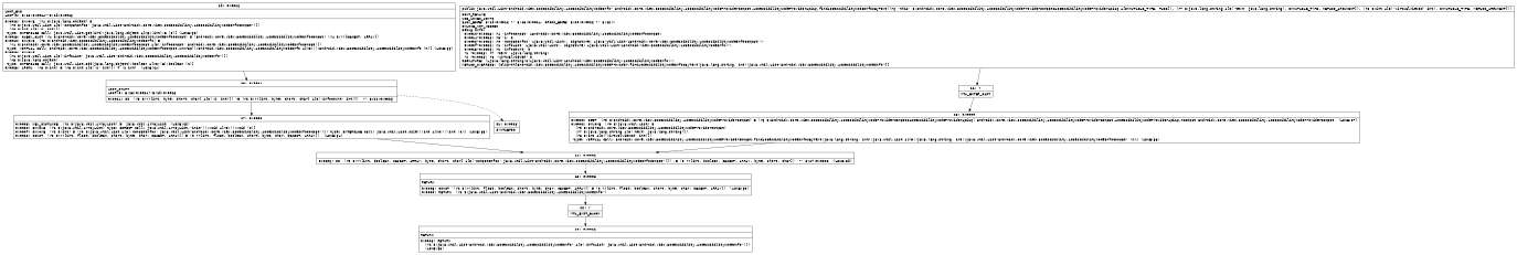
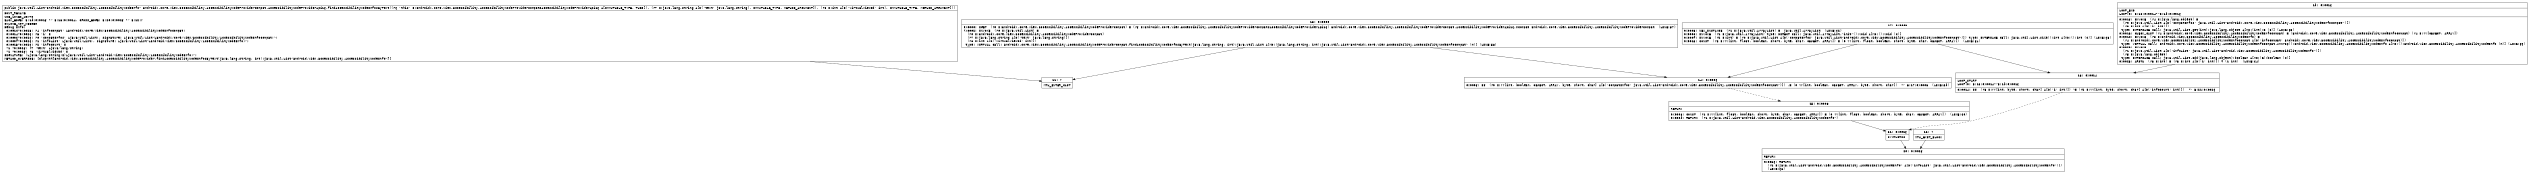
  digraph {
    fontname="DejaVu Sans Mono"
    node [fontname="DejaVu Sans Mono" shape=record]
    edge [fontname="DejaVu Sans Mono"]
    n1 [label="{11\:\ ?|MTH_ENTER_CAST\l}"]
-   n2 [label="{13\:\ 0x0000|0x0000: IGET  (r0 I:androidx.core.view.accessibility.AccessibilityNodeProviderCompat) = (r6 I:androidx.core.view.accessibility.AccessibilityNodeProviderCompat$AccessibilityNodeProviderApi16) androidx.core.view.accessibility.AccessibilityNodeProviderCompat.AccessibilityNodeProviderApi16.mCompat androidx.core.view.accessibility.AccessibilityNodeProviderCompat  (LINE:57)\l0x0002: INVOKE  (r0 I:java.util.List) = \l  (r0 I:androidx.core.view.accessibility.AccessibilityNodeProviderCompat)\l  (r7 I:java.lang.String A[D('text' java.lang.String)])\l  (r8 I:int A[D('virtualViewId' int)])\l type: VIRTUAL call: androidx.core.view.accessibility.AccessibilityNodeProviderCompat.findAccessibilityNodeInfosByText(java.lang.String, int):java.util.List A[MD:(java.lang.String, int):java.util.List\<androidx.core.view.accessibility.AccessibilityNodeInfoCompat\> (m)] (LINE:58)\l}"]
+   n2 [label="{13\:\ 0x0000|0x0000: IGET  (r0 I:androidx.core.view.accessibility.AccessibilityNodeProviderCompat) = (r6 I:androidx.core.view.accessibility.AccessibilityNodeProviderCompat$AccessibilityNodeProviderApi16) androidx.core.view.accessibility.AccessibilityNodeProviderCompat.AccessibilityNodeProviderApi16.mCompat androidx.core.view.accessibility.AccessibilityNodeProviderCompat  (LINE:57)\l7x0002: INVOKE  (r0 I:java.util.List) = \l  (r0 I:androidx.core.view.accessibility.AccessibilityNodeProviderCompat)\l  (r7 I:java.lang.String A[D('text' java.lang.String)])\l  (r8 I:int A[D('virtualViewId' int)])\l type: VIRTUAL call: androidx.core.view.accessibility.AccessibilityNodeProviderCompat.findAccessibilityNodeInfosByText(java.lang.String, int):java.util.List A[MD:(java.lang.String, int):java.util.List\<androidx.core.view.accessibility.AccessibilityNodeInfoCompat\> (m)] (LINE:58)\l}"]
    n3 [label="{14\:\ 0x0006|0x0006: IF  (r0 I:??[int, boolean, OBJECT, ARRAY, byte, short, char] A[D('compatInfos' java.util.List\<androidx.core.view.accessibility.AccessibilityNodeInfoCompat\>)]) != (0 ??[int, boolean, OBJECT, ARRAY, byte, short, char])  \-\> B:17:0x000a  (LINE:59)\l}"]
    n4 [label="{15\:\ 0x0008|RETURN\l|0x0008: CONST  (r1 I:??[int, float, boolean, short, byte, char, OBJECT, ARRAY]) = (0 ??[int, float, boolean, short, byte, char, OBJECT, ARRAY])  (LINE:60)\l0x0009: RETURN  (r1 I:java.util.List\<android.view.accessibility.AccessibilityNodeInfo\>) \l}"]
    n5 [label="{12\:\ ?|MTH_EXIT_BLOCK\l}"]
    n6 [label="{17\:\ 0x000a|0x000a: NEW_INSTANCE  (r1 I:java.util.ArrayList) =  java.util.ArrayList  (LINE:62)\l0x000c: INVOKE  (r1 I:java.util.ArrayList) type: DIRECT call: java.util.ArrayList.\<init\>():void A[MD:():void (c)]\l0x000f: INVOKE  (r2 I:int) = (r0 I:java.util.List A[D('compatInfos' java.util.List\<androidx.core.view.accessibility.AccessibilityNodeInfoCompat\>)]) type: INTERFACE call: java.util.List.size():int A[MD:():int (c)] (LINE:63)\l0x0013: CONST  (r3 I:??[int, float, boolean, short, byte, char, OBJECT, ARRAY]) = (0 ??[int, float, boolean, short, byte, char, OBJECT, ARRAY])  (LINE:64)\l}"]
    n7 [label="{18\:\ 0x0014|LOOP_START\lLOOP:0: B:18:0x0014\-\>B:19:0x0016\l|0x0014: IF  (r3 I:??[int, byte, short, char] A[D('i' int)]) \>= (r2 I:??[int, byte, short, char] A[D('infoCount' int)])  \-\> B:21:0x0026 \l}"]
    n8 [label="{20\:\ 0x0026|RETURN\l|0x0026: RETURN  \l  (r1 I:java.util.List\<android.view.accessibility.AccessibilityNodeInfo\> A[D('infoList' java.util.List\<android.view.accessibility.AccessibilityNodeInfo\>)])\l  (LINE:68)\l}"]
    n9 [label="{21\:\ 0x0026|SYNTHETIC\l}"]
    n10 [label="{19\:\ 0x0016|LOOP_END\lLOOP:0: B:18:0x0014\-\>B:19:0x0016\l|0x0016: INVOKE  (r4 I:java.lang.Object) = \l  (r0 I:java.util.List A[D('compatInfos' java.util.List\<androidx.core.view.accessibility.AccessibilityNodeInfoCompat\>)])\l  (r3 I:int A[D('i' int)])\l type: INTERFACE call: java.util.List.get(int):java.lang.Object A[MD:(int):E (c)] (LINE:65)\l0x001a: CHECK_CAST (r4 I:androidx.core.view.accessibility.AccessibilityNodeInfoCompat) = (androidx.core.view.accessibility.AccessibilityNodeInfoCompat) (r4 I:??[OBJECT, ARRAY]) \l0x001c: INVOKE  (r5 I:android.view.accessibility.AccessibilityNodeInfo) = \l  (r4 I:androidx.core.view.accessibility.AccessibilityNodeInfoCompat A[D('infoCompat' androidx.core.view.accessibility.AccessibilityNodeInfoCompat)])\l type: VIRTUAL call: androidx.core.view.accessibility.AccessibilityNodeInfoCompat.unwrap():android.view.accessibility.AccessibilityNodeInfo A[MD:():android.view.accessibility.AccessibilityNodeInfo (m)] (LINE:66)\l0x0020: INVOKE  \l  (r1 I:java.util.List A[D('infoList' java.util.List\<android.view.accessibility.AccessibilityNodeInfo\>)])\l  (r5 I:java.lang.Object)\l type: INTERFACE call: java.util.List.add(java.lang.Object):boolean A[MD:(E):boolean (c)]\l0x0023: ARITH  (r3 I:int) = (r3 I:int A[D('i' int)]) + (1 int)  (LINE:64)\l}"]
    n11 [label="{public java.util.List\<android.view.accessibility.AccessibilityNodeInfo\> androidx.core.view.accessibility.AccessibilityNodeProviderCompat.AccessibilityNodeProviderApi16.findAccessibilityNodeInfosByText((r6 'this' I:androidx.core.view.accessibility.AccessibilityNodeProviderCompat$AccessibilityNodeProviderApi16 A[IMMUTABLE_TYPE, THIS]), (r7 I:java.lang.String A[D('text' java.lang.String), IMMUTABLE_TYPE, METHOD_ARGUMENT]), (r8 I:int A[D('virtualViewId' int), IMMUTABLE_TYPE, METHOD_ARGUMENT]))  | DONT_RENAME\lUSE_LINES_HINTS\lBACK_EDGE: B:19:0x0016 \-\> B:18:0x0014, CROSS_EDGE: B:20:0x0026 \-\> B:12:?\lINLINE_NOT_NEEDED\lDebug Info:\l  0x001c\-0x0023: r4 'infoCompat' Landroidx\/core\/view\/accessibility\/AccessibilityNodeInfoCompat;\l  0x0014\-0x0026: r3 'i' I\l  0x0006\-0x0026: r0 'compatInfos' Ljava\/util\/List;, signature: Ljava\/util\/List\<Landroidx\/core\/view\/accessibility\/AccessibilityNodeInfoCompat;\>;\l  0x000f\-0x0026: r1 'infoList' Ljava\/util\/List;, signature: Ljava\/util\/List\<Landroid\/view\/accessibility\/AccessibilityNodeInfo;\>;\l  0x0013\-0x0026: r2 'infoCount' I\l  \-1 \-0x0026: r7 'text' Ljava\/lang\/String;\l  \-1 \-0x0026: r8 'virtualViewId' I\lSIGNATURE: (Ljava\/lang\/String;I)Ljava\/util\/List\<Landroid\/view\/accessibility\/AccessibilityNodeInfo;\>;\lMETHOD_OVERRIDE: [ClspMth\{android.view.accessibility.AccessibilityNodeProvider.findAccessibilityNodeInfosByText(java.lang.String, int):java.util.List\<android.view.accessibility.AccessibilityNodeInfo\>\}]\l}"]
-   n1 -> n2
+   n2 -> n1
    n2 -> n3
    n3 -> n4 [style=dashed]
-   n4 -> n5
+   n4 -> n9
    n5 -> n8
    n6 -> n3
-   n7 -> n6
+   n6 -> n7
    n7 -> n9 [style=dashed]
+   n9 -> n8
    n10 -> n7
    n11 -> n1
  }
